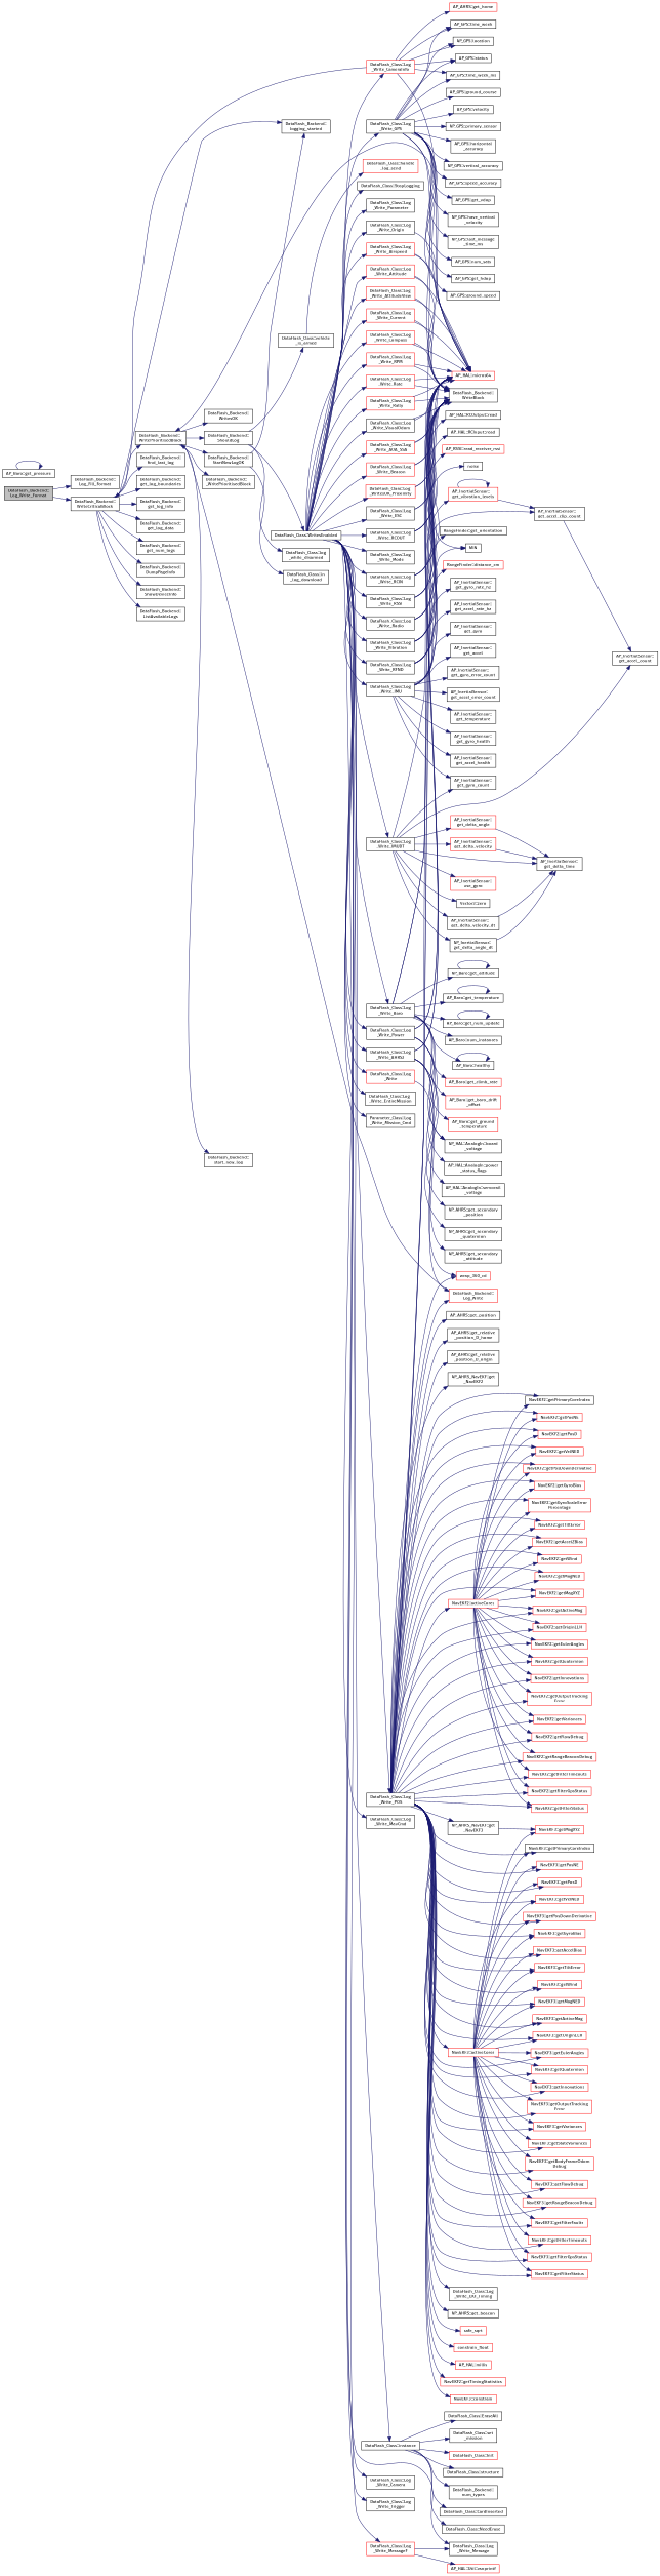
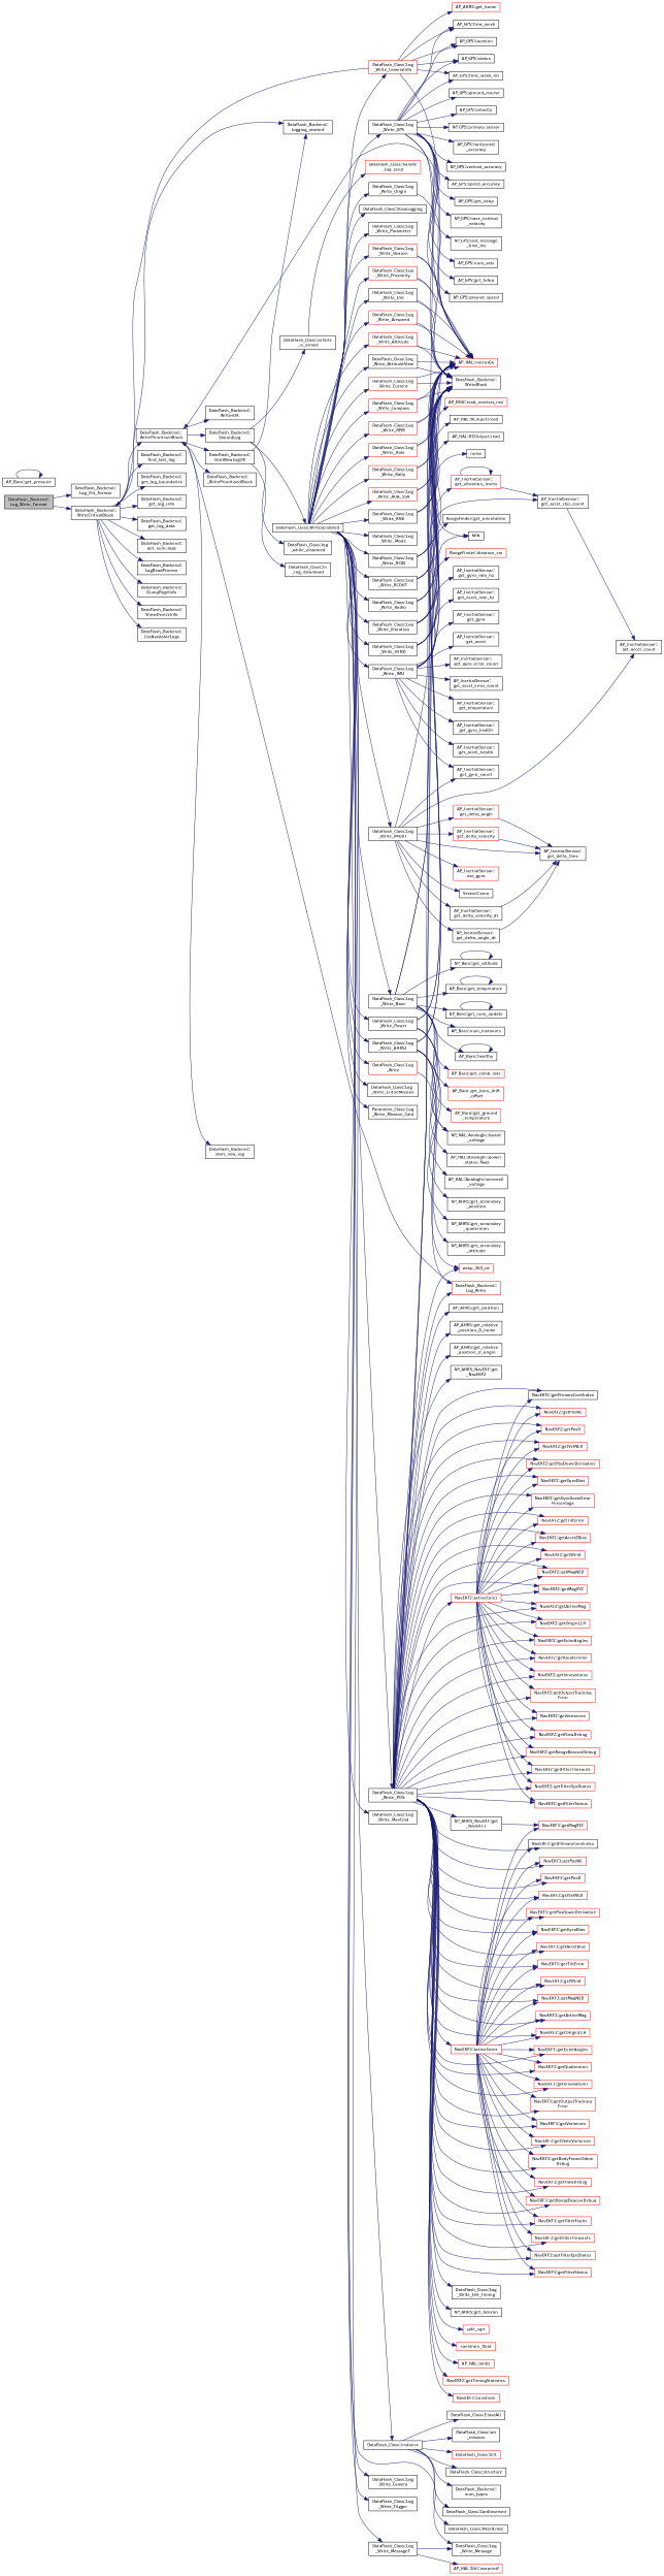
  digraph {
    fontname="Fira Sans"
    rankdir=LR
    node [color=black fillcolor=white fontname="Fira Sans" fontsize=10 shape=record style=filled]
    edge [color=midnightblue fontname="Fira Sans" fontsize=10 labelfontname=Helvetica labelfontsize=10 style=solid]
    n1 [fillcolor=grey75 fontcolor=black height=0.2 label="DataFlash_Backend::\lLog_Write_Format" width=0.4]
    n2 [height=0.2 label="DataFlash_Backend::\lLog_Fill_Format" width=0.4]
    n3 [height=0.2 label="DataFlash_Backend::\lWriteCriticalBlock" width=0.4]
    n4 [height=0.2 label="DataFlash_Backend::\lWritePrioritisedBlock" width=0.4]
    n5 [height=0.2 label="DataFlash_Backend::\llogging_started" width=0.4]
    n6 [height=0.2 label="DataFlash_Backend::\lfind_last_log" width=0.4]
    n7 [height=0.2 label="DataFlash_Backend::\lget_log_boundaries" width=0.4]
    n8 [height=0.2 label="DataFlash_Backend::\lget_log_info" width=0.4]
    n9 [height=0.2 label="DataFlash_Backend::\lget_log_data" width=0.4]
    n10 [height=0.2 label="DataFlash_Backend::\lget_num_logs" width=0.4]
+   n11 [height=0.2 label="DataFlash_Backend::\lLogReadProcess" width=0.4]
    n12 [height=0.2 label="DataFlash_Backend::\lDumpPageInfo" width=0.4]
    n13 [height=0.2 label="DataFlash_Backend::\lShowDeviceInfo" width=0.4]
    n14 [height=0.2 label="DataFlash_Backend::\lListAvailableLogs" width=0.4]
    n15 [height=0.2 label="DataFlash_Backend::\lShouldLog" width=0.4]
    n16 [height=0.2 label="DataFlash_Backend::\lStartNewLogOK" width=0.4]
    n17 [height=0.2 label="DataFlash_Backend::\lstart_new_log" width=0.4]
    n18 [height=0.2 label="DataFlash_Backend::\lWritesOK" width=0.4]
    n19 [height=0.2 label="DataFlash_Backend::\l_WritePrioritisedBlock" width=0.4]
    n20 [height=0.2 label="DataFlash_Class::WritesEnabled" width=0.4]
    n21 [height=0.2 label="DataFlash_Class::vehicle\l_is_armed" width=0.4]
    n22 [height=0.2 label="DataFlash_Class::log\l_while_disarmed" width=0.4]
    n23 [height=0.2 label="DataFlash_Class::in\l_log_download" width=0.4]
    n24 [height=0.2 label="DataFlash_Class::StopLogging" width=0.4]
    n25 [height=0.2 label="DataFlash_Class::Log\l_Write_Parameter" width=0.4]
    n26 [height=0.2 label="DataFlash_Class::Log\l_Write_GPS" width=0.4]
    n27 [height=0.2 label="DataFlash_Class::instance" width=0.4]
    n28 [height=0.2 label="DataFlash_Class::Log\l_Write_RFND" width=0.4]
    n29 [height=0.2 label="DataFlash_Class::Log\l_Write_IMU" width=0.4]
    n30 [height=0.2 label="DataFlash_Class::Log\l_Write_IMUDT" width=0.4]
    n31 [height=0.2 label="DataFlash_Class::Log\l_Write_Vibration" width=0.4]
    n32 [height=0.2 label="DataFlash_Class::Log\l_Write_RCIN" width=0.4]
    n33 [height=0.2 label="DataFlash_Class::Log\l_Write_RCOUT" width=0.4]
    n34 [height=0.2 label="DataFlash_Class::Log\l_Write_RSSI" width=0.4]
    n35 [height=0.2 label="DataFlash_Class::Log\l_Write_Baro" width=0.4]
    n36 [height=0.2 label="DataFlash_Class::Log\l_Write_Power" width=0.4]
    n37 [height=0.2 label="DataFlash_Class::Log\l_Write_AHRS2" width=0.4]
    n38 [height=0.2 label="DataFlash_Class::Log\l_Write_POS" width=0.4]
    n39 [height=0.2 label="DataFlash_Class::Log\l_Write_MavCmd" width=0.4]
    n40 [height=0.2 label="DataFlash_Class::Log\l_Write_Radio" width=0.4]
    n41 [height=0.2 label="DataFlash_Class::Log\l_Write_Message" width=0.4]
-   n42 [color=red height=0.2 label="DataFlash_Class::Log\l_Write_MessageF" width=0.4]
+   n42 [height=0.2 label="DataFlash_Class::Log\l_Write_MessageF" width=0.4]
    n43 [color=red height=0.2 label="DataFlash_Class::Log\l_Write_CameraInfo" width=0.4]
    n44 [height=0.2 label="DataFlash_Class::Log\l_Write_Camera" width=0.4]
    n45 [height=0.2 label="DataFlash_Class::Log\l_Write_Trigger" width=0.4]
    n46 [height=0.2 label="DataFlash_Class::Log\l_Write_ESC" width=0.4]
    n47 [color=red height=0.2 label="DataFlash_Class::Log\l_Write_Airspeed" width=0.4]
    n48 [color=red height=0.2 label="DataFlash_Class::Log\l_Write_Attitude" width=0.4]
-   n49 [color=red height=0.2 label="DataFlash_Class::Log\l_Write_AttitudeView" width=0.4]
+   n49 [height=0.2 label="DataFlash_Class::Log\l_Write_AttitudeView" width=0.4]
    n50 [color=red height=0.2 label="DataFlash_Class::Log\l_Write_Current" width=0.4]
    n51 [color=red height=0.2 label="DataFlash_Class::Log\l_Write_Compass" width=0.4]
    n52 [height=0.2 label="DataFlash_Class::Log\l_Write_Mode" width=0.4]
    n53 [height=0.2 label="DataFlash_Class::Log\l_Write_EntireMission" width=0.4]
    n54 [height=0.2 label="Parameter_Class::Log\l_Write_Mission_Cmd" width=0.4]
    n55 [height=0.2 label="DataFlash_Class::Log\l_Write_Origin" width=0.4]
    n56 [color=red height=0.2 label="DataFlash_Class::Log\l_Write_RPM" width=0.4]
    n57 [color=red height=0.2 label="DataFlash_Class::Log\l_Write_Rate" width=0.4]
    n58 [color=red height=0.2 label="DataFlash_Class::Log\l_Write_Rally" width=0.4]
-   n59 [height=0.2 label="DataFlash_Class::Log\l_Write_VisualOdom" width=0.4]
    n60 [color=red height=0.2 label="DataFlash_Class::Log\l_Write_AOA_SSA" width=0.4]
    n61 [color=red height=0.2 label="DataFlash_Class::Log\l_Write_Beacon" width=0.4]
-   n62 [color=red height=0.2 label="DataFlash_Class::Log\l_WritesOK_Proximity" width=0.4]
+   n62 [color=red height=0.2 label="DataFlash_Class::Log\l_Write_Proximity" width=0.4]
    n63 [color=red height=0.2 label="DataFlash_Class::Log\l_Write" width=0.4]
    n64 [color=red height=0.2 label="DataFlash_Class::handle\l_log_send" width=0.4]
    n65 [color=red height=0.2 label="AP_HAL::micros64" width=0.4]
    n66 [height=0.2 label="AP_GPS::location" width=0.4]
    n67 [height=0.2 label="AP_GPS::status" width=0.4]
    n68 [height=0.2 label="AP_GPS::time_week_ms" width=0.4]
    n69 [height=0.2 label="AP_GPS::time_week" width=0.4]
    n70 [height=0.2 label="AP_GPS::num_sats" width=0.4]
    n71 [height=0.2 label="AP_GPS::get_hdop" width=0.4]
    n72 [height=0.2 label="AP_GPS::ground_speed" width=0.4]
    n73 [height=0.2 label="AP_GPS::ground_course" width=0.4]
    n74 [height=0.2 label="AP_GPS::velocity" width=0.4]
    n75 [height=0.2 label="AP_GPS::primary_sensor" width=0.4]
    n76 [height=0.2 label="DataFlash_Backend::\lWriteBlock" width=0.4]
    n77 [height=0.2 label="AP_GPS::horizontal\l_accuracy" width=0.4]
    n78 [height=0.2 label="AP_GPS::vertical_accuracy" width=0.4]
    n79 [height=0.2 label="AP_GPS::speed_accuracy" width=0.4]
    n80 [height=0.2 label="AP_GPS::get_vdop" width=0.4]
    n81 [height=0.2 label=MIN width=0.4]
    n82 [height=0.2 label="AP_GPS::have_vertical\l_velocity" width=0.4]
    n83 [height=0.2 label="AP_GPS::last_message\l_time_ms" width=0.4]
    n84 [height=0.2 label="DataFlash_Class::set\l_mission" width=0.4]
    n85 [color=red height=0.2 label="DataFlash_Class::Init" width=0.4]
    n86 [height=0.2 label="DataFlash_Class::structure" width=0.4]
    n87 [height=0.2 label="DataFlash_Backend::\lnum_types" width=0.4]
    n88 [height=0.2 label="DataFlash_Class::CardInserted" width=0.4]
    n89 [height=0.2 label="DataFlash_Class::NeedErase" width=0.4]
    n90 [height=0.2 label="DataFlash_Class::EraseAll" width=0.4]
    n91 [color=red height=0.2 label="RangeFinder::distance_cm" width=0.4]
    n92 [height=0.2 label="RangeFinder::get_orientation" width=0.4]
    n93 [height=0.2 label="AP_InertialSensor::\lget_gyro" width=0.4]
    n94 [height=0.2 label="AP_InertialSensor::\lget_accel" width=0.4]
    n95 [height=0.2 label="AP_InertialSensor::\lget_gyro_error_count" width=0.4]
    n96 [height=0.2 label="AP_InertialSensor::\lget_accel_error_count" width=0.4]
    n97 [height=0.2 label="AP_InertialSensor::\lget_temperature" width=0.4]
    n98 [height=0.2 label="AP_InertialSensor::\lget_gyro_health" width=0.4]
    n99 [height=0.2 label="AP_InertialSensor::\lget_accel_health" width=0.4]
    n100 [height=0.2 label="AP_InertialSensor::\lget_gyro_rate_hz" width=0.4]
    n101 [height=0.2 label="AP_InertialSensor::\lget_accel_rate_hz" width=0.4]
    n102 [height=0.2 label="AP_InertialSensor::\lget_gyro_count" width=0.4]
    n103 [height=0.2 label="AP_InertialSensor::\lget_accel_count" width=0.4]
    n104 [height=0.2 label="AP_InertialSensor::\lget_delta_time" width=0.4]
    n105 [height=0.2 label="AP_InertialSensor::\lget_delta_velocity_dt" width=0.4]
    n106 [height=0.2 label="AP_InertialSensor::\lget_delta_angle_dt" width=0.4]
    n107 [color=red height=0.2 label="AP_InertialSensor::\lget_delta_angle" width=0.4]
    n108 [color=red height=0.2 label="AP_InertialSensor::\lget_delta_velocity" width=0.4]
    n109 [color=red height=0.2 label="AP_InertialSensor::\luse_gyro" width=0.4]
    n110 [height=0.2 label="Vector3::zero" width=0.4]
    n111 [color=red height=0.2 label="AP_InertialSensor::\lget_vibration_levels" width=0.4]
    n112 [height=0.2 label="AP_InertialSensor::\lget_accel_clip_count" width=0.4]
    n113 [height=0.2 label="AP_HAL::RCInput::read" width=0.4]
    n114 [height=0.2 label="AP_HAL::RCOutput::read" width=0.4]
    n115 [color=red height=0.2 label="AP_RSSI::read_receiver_rssi" width=0.4]
    n116 [color=red height=0.2 label="AP_Baro::get_climb_rate" width=0.4]
    n117 [color=red height=0.2 label="AP_Baro::get_baro_drift\l_offset" width=0.4]
    n118 [color=red height=0.2 label="AP_Baro::get_ground\l_temperature" width=0.4]
    n119 [height=0.2 label="AP_Baro::get_altitude" width=0.4]
    n120 [height=0.2 label="AP_Baro::get_temperature" width=0.4]
    n121 [height=0.2 label="AP_Baro::get_num_update" width=0.4]
    n122 [height=0.2 label="AP_Baro::num_instances" width=0.4]
    n123 [height=0.2 label="AP_Baro::healthy" width=0.4]
    n124 [height=0.2 label="AP_HAL::AnalogIn::board\l_voltage" width=0.4]
    n125 [height=0.2 label="AP_HAL::AnalogIn::servorail\l_voltage" width=0.4]
    n126 [height=0.2 label="AP_HAL::AnalogIn::power\l_status_flags" width=0.4]
    n127 [height=0.2 label="AP_AHRS::get_secondary\l_attitude" width=0.4]
    n128 [height=0.2 label="AP_AHRS::get_secondary\l_position" width=0.4]
    n129 [height=0.2 label="AP_AHRS::get_secondary\l_quaternion" width=0.4]
    n130 [color=red height=0.2 label=wrap_360_cd width=0.4]
    n131 [height=0.2 label="AP_AHRS::get_position" width=0.4]
    n132 [height=0.2 label="AP_AHRS::get_relative\l_position_D_home" width=0.4]
    n133 [height=0.2 label="AP_AHRS::get_relative\l_position_D_origin" width=0.4]
    n134 [height=0.2 label="AP_AHRS_NavEKF::get\l_NavEKF2" width=0.4]
    n135 [color=red height=0.2 label="NavEKF2::activeCores" width=0.4]
    n136 [height=0.2 label="NavEKF2::getPrimaryCoreIndex" width=0.4]
    n137 [color=red height=0.2 label="NavEKF2::getPosNE" width=0.4]
    n138 [color=red height=0.2 label="NavEKF2::getPosD" width=0.4]
    n139 [color=red height=0.2 label="NavEKF2::getVelNED" width=0.4]
    n140 [color=red height=0.2 label="NavEKF2::getPosDownDerivative" width=0.4]
    n141 [color=red height=0.2 label="NavEKF2::getGyroBias" width=0.4]
    n142 [color=red height=0.2 label="NavEKF2::getGyroScaleError\lPercentage" width=0.4]
    n143 [color=red height=0.2 label="NavEKF2::getTiltError" width=0.4]
    n144 [color=red height=0.2 label="NavEKF2::getAccelZBias" width=0.4]
    n145 [color=red height=0.2 label="NavEKF2::getWind" width=0.4]
    n146 [color=red height=0.2 label="NavEKF2::getMagNED" width=0.4]
    n147 [color=red height=0.2 label="NavEKF2::getMagXYZ" width=0.4]
    n148 [color=red height=0.2 label="NavEKF2::getActiveMag" width=0.4]
    n149 [color=red height=0.2 label="NavEKF2::getOriginLLH" width=0.4]
    n150 [color=red height=0.2 label="NavEKF2::getEulerAngles" width=0.4]
    n151 [color=red height=0.2 label="NavEKF2::getQuaternion" width=0.4]
    n152 [color=red height=0.2 label="NavEKF2::getInnovations" width=0.4]
    n153 [color=red height=0.2 label="NavEKF2::getOutputTracking\lError" width=0.4]
    n154 [color=red height=0.2 label="NavEKF2::getVariances" width=0.4]
    n155 [color=red height=0.2 label="NavEKF2::getFlowDebug" width=0.4]
    n156 [color=red height=0.2 label="NavEKF2::getRangeBeaconDebug" width=0.4]
    n157 [color=red height=0.2 label="NavEKF2::getFilterTimeouts" width=0.4]
    n158 [color=red height=0.2 label="NavEKF2::getFilterGpsStatus" width=0.4]
    n159 [color=red height=0.2 label="NavEKF2::getFilterStatus" width=0.4]
    n160 [height=0.2 label="AP_AHRS_NavEKF::get\l_NavEKF3" width=0.4]
    n161 [color=red height=0.2 label="NavEKF3::activeCores" width=0.4]
    n162 [height=0.2 label="NavEKF3::getPrimaryCoreIndex" width=0.4]
    n163 [color=red height=0.2 label="NavEKF3::getPosNE" width=0.4]
    n164 [color=red height=0.2 label="NavEKF3::getPosD" width=0.4]
    n165 [color=red height=0.2 label="NavEKF3::getVelNED" width=0.4]
    n166 [color=red height=0.2 label="NavEKF3::getPosDownDerivative" width=0.4]
    n167 [color=red height=0.2 label="NavEKF3::getGyroBias" width=0.4]
    n168 [color=red height=0.2 label="NavEKF3::getAccelBias" width=0.4]
    n169 [color=red height=0.2 label="NavEKF3::getTiltError" width=0.4]
    n170 [color=red height=0.2 label="NavEKF3::getWind" width=0.4]
    n171 [color=red height=0.2 label="NavEKF3::getMagNED" width=0.4]
    n172 [color=red height=0.2 label="NavEKF3::getActiveMag" width=0.4]
    n173 [color=red height=0.2 label="NavEKF3::getOriginLLH" width=0.4]
    n174 [color=red height=0.2 label="NavEKF3::getEulerAngles" width=0.4]
    n175 [color=red height=0.2 label="NavEKF3::getQuaternion" width=0.4]
    n176 [color=red height=0.2 label="NavEKF3::getInnovations" width=0.4]
    n177 [color=red height=0.2 label="NavEKF3::getOutputTracking\lError" width=0.4]
    n178 [color=red height=0.2 label="NavEKF3::getVariances" width=0.4]
    n179 [color=red height=0.2 label="NavEKF3::getStateVariances" width=0.4]
    n180 [color=red height=0.2 label="NavEKF3::getBodyFrameOdom\lDebug" width=0.4]
    n181 [color=red height=0.2 label="NavEKF3::getFlowDebug" width=0.4]
    n182 [color=red height=0.2 label="NavEKF3::getRangeBeaconDebug" width=0.4]
    n183 [color=red height=0.2 label="NavEKF3::getFilterFaults" width=0.4]
    n184 [color=red height=0.2 label="NavEKF3::getFilterTimeouts" width=0.4]
    n185 [color=red height=0.2 label="NavEKF3::getFilterGpsStatus" width=0.4]
    n186 [color=red height=0.2 label="NavEKF3::getFilterStatus" width=0.4]
    n187 [height=0.2 label="DataFlash_Class::Log\l_Write_EKF_Timing" width=0.4]
    n188 [color=red height=0.2 label="DataFlash_Backend::\lLog_Write" width=0.4]
    n189 [height=0.2 label="AP_AHRS::get_beacon" width=0.4]
    n190 [color=red height=0.2 label=safe_sqrt width=0.4]
    n191 [color=red height=0.2 label=constrain_float width=0.4]
    n192 [color=red height=0.2 label="AP_HAL::millis" width=0.4]
    n193 [color=red height=0.2 label="NavEKF2::getTimingStatistics" width=0.4]
    n194 [color=red height=0.2 label="NavEKF3::constrain" width=0.4]
    n195 [height=0.2 label=noise width=0.4]
    n196 [color=red height=0.2 label="AP_HAL::Util::vsnprintf" width=0.4]
    n197 [color=red height=0.2 label="AP_AHRS::get_home" width=0.4]
    n198 [height=0.2 label="AP_Baro::get_pressure" width=0.4]
    n199 [color=red height=0.2 label="NavEKF3::getMagXYZ" width=0.4]
    n1 -> n2
    n1 -> n3
    n3 -> n4
    n3 -> n5
    n3 -> n6
    n3 -> n7
    n3 -> n8
    n3 -> n9
    n3 -> n10
+   n3 -> n11
    n3 -> n12
    n3 -> n13
    n3 -> n14
    n4 -> n15
    n4 -> n16
    n4 -> n17
    n4 -> n18
    n4 -> n19
    n15 -> n20
    n15 -> n21
    n15 -> n22
    n16 -> n5
    n16 -> n23
    n20 -> n24
    n20 -> n25
    n20 -> n26
    n20 -> n27
    n20 -> n28
    n20 -> n29
    n20 -> n30
    n20 -> n31
    n20 -> n32
    n20 -> n33
    n20 -> n34
    n20 -> n35
    n20 -> n36
    n20 -> n37
    n20 -> n38
    n20 -> n39
    n20 -> n40
    n20 -> n41
    n20 -> n42
    n20 -> n43
    n20 -> n44
    n20 -> n45
    n20 -> n46
    n20 -> n47
    n20 -> n48
    n20 -> n49
    n20 -> n50
    n20 -> n51
    n20 -> n52
    n20 -> n53
    n20 -> n54
    n20 -> n55
    n20 -> n56
    n20 -> n57
    n20 -> n58
-   n20 -> n59
    n20 -> n60
    n20 -> n61
    n20 -> n62
    n20 -> n63
    n21 -> n64
    n26 -> n65
    n26 -> n66
    n26 -> n67
    n26 -> n68
    n26 -> n69
    n26 -> n70
    n26 -> n71
    n26 -> n72
    n26 -> n73
    n26 -> n74
    n26 -> n75
    n26 -> n76
    n26 -> n77
    n26 -> n78
    n26 -> n79
    n26 -> n80
    n26 -> n81
    n26 -> n82
    n26 -> n83
    n27 -> n84
    n27 -> n85
    n27 -> n86
    n27 -> n87
    n27 -> n88
    n27 -> n89
    n27 -> n90
    n28 -> n65
    n28 -> n76
    n28 -> n91
    n28 -> n92
    n29 -> n65
    n29 -> n76
    n29 -> n93
    n29 -> n94
    n29 -> n95
    n29 -> n96
    n29 -> n97
    n29 -> n98
    n29 -> n99
    n29 -> n100
    n29 -> n101
    n29 -> n102
    n30 -> n76
    n30 -> n102
    n30 -> n103
    n30 -> n104
    n30 -> n105
    n30 -> n106
    n30 -> n107
    n30 -> n108
    n30 -> n109
    n30 -> n110
    n31 -> n65
    n31 -> n76
    n31 -> n111
    n31 -> n112
    n32 -> n65
    n32 -> n76
    n32 -> n113
    n33 -> n65
    n33 -> n76
    n33 -> n114
    n34 -> n65
    n34 -> n76
    n34 -> n115
    n35 -> n65
    n35 -> n76
    n35 -> n116
    n35 -> n117
    n35 -> n118
    n35 -> n119
    n35 -> n120
    n35 -> n121
    n35 -> n122
    n35 -> n123
    n35 -> n124
    n36 -> n65
    n36 -> n76
    n36 -> n124
    n36 -> n125
    n36 -> n126
    n37 -> n65
    n37 -> n76
    n37 -> n127
    n37 -> n128
    n37 -> n129
    n37 -> n130
    n38 -> n65
    n38 -> n76
    n38 -> n81
    n38 -> n130
    n38 -> n131
    n38 -> n132
    n38 -> n133
    n38 -> n134
    n38 -> n135
    n38 -> n136
    n38 -> n137
    n38 -> n138
    n38 -> n139
    n38 -> n140
    n38 -> n141
    n38 -> n142
    n38 -> n143
    n38 -> n144
    n38 -> n145
    n38 -> n146
    n38 -> n147
    n38 -> n148
    n38 -> n149
    n38 -> n150
    n38 -> n151
    n38 -> n152
    n38 -> n153
    n38 -> n154
    n38 -> n155
    n38 -> n156
    n38 -> n157
    n38 -> n158
    n38 -> n159
    n38 -> n160
    n38 -> n161
    n38 -> n162
    n38 -> n163
    n38 -> n164
    n38 -> n165
    n38 -> n166
    n38 -> n167
    n38 -> n168
    n38 -> n169
    n38 -> n170
    n38 -> n171
    n38 -> n172
    n38 -> n173
    n38 -> n174
    n38 -> n175
    n38 -> n176
    n38 -> n177
    n38 -> n178
    n38 -> n179
    n38 -> n180
    n38 -> n181
    n38 -> n182
    n38 -> n183
    n38 -> n184
    n38 -> n185
    n38 -> n186
    n38 -> n187
    n38 -> n188
    n38 -> n189
    n38 -> n190
    n38 -> n191
    n38 -> n192
    n38 -> n193
    n38 -> n194
    n40 -> n65
    n40 -> n76
    n40 -> n195
    n42 -> n41
    n42 -> n196
    n43 -> n3
    n43 -> n65
    n43 -> n66
    n43 -> n67
    n43 -> n68
    n43 -> n69
    n43 -> n197
    n46 -> n65
    n46 -> n76
    n47 -> n65
    n47 -> n76
    n48 -> n65
    n48 -> n76
    n49 -> n65
    n49 -> n76
    n50 -> n65
    n50 -> n76
    n51 -> n65
    n51 -> n76
    n55 -> n65
    n56 -> n65
    n56 -> n76
    n57 -> n65
    n57 -> n76
    n58 -> n65
    n58 -> n76
-   n59 -> n65
-   n59 -> n76
    n60 -> n65
    n60 -> n76
    n61 -> n65
    n61 -> n76
    n62 -> n65
    n62 -> n76
    n63 -> n188
    n65 -> n4
    n105 -> n104
    n106 -> n104
    n107 -> n104
    n108 -> n104
    n111 -> n111
    n111 -> n112
    n112 -> n103
    n119 -> n119
    n120 -> n120
    n121 -> n121
    n123 -> n123
    n135 -> n136
    n135 -> n137
    n135 -> n138
    n135 -> n139
    n135 -> n140
    n135 -> n141
    n135 -> n142
    n135 -> n143
    n135 -> n144
    n135 -> n145
    n135 -> n146
    n135 -> n147
    n135 -> n148
    n135 -> n149
    n135 -> n150
    n135 -> n151
    n135 -> n152
    n135 -> n153
    n135 -> n154
    n135 -> n155
    n135 -> n156
    n135 -> n157
    n135 -> n158
    n135 -> n159
    n160 -> n199
    n161 -> n162
    n161 -> n163
    n161 -> n164
    n161 -> n165
    n161 -> n166
    n161 -> n167
    n161 -> n168
    n161 -> n169
    n161 -> n170
    n161 -> n171
    n161 -> n172
    n161 -> n173
    n161 -> n174
    n161 -> n175
    n161 -> n176
    n161 -> n177
    n161 -> n178
    n161 -> n179
    n161 -> n180
    n161 -> n181
    n161 -> n182
    n161 -> n183
    n161 -> n184
    n161 -> n185
    n161 -> n186
    n161 -> n199
    n188 -> n4
    n198 -> n198
  }
